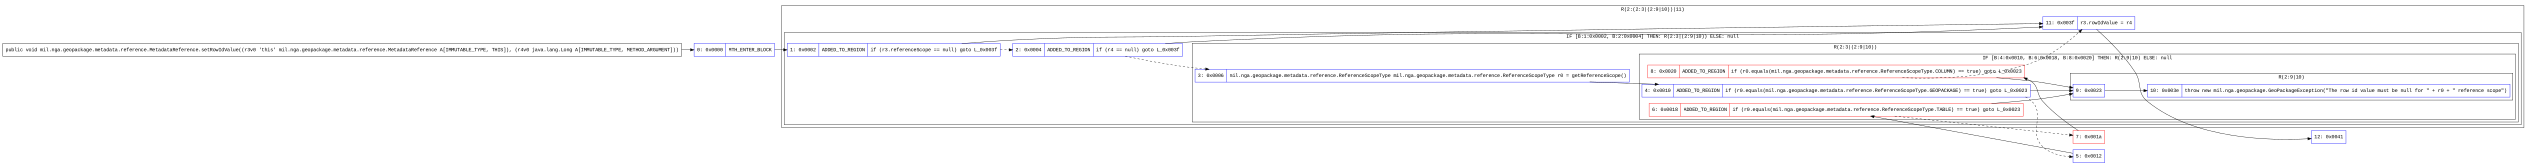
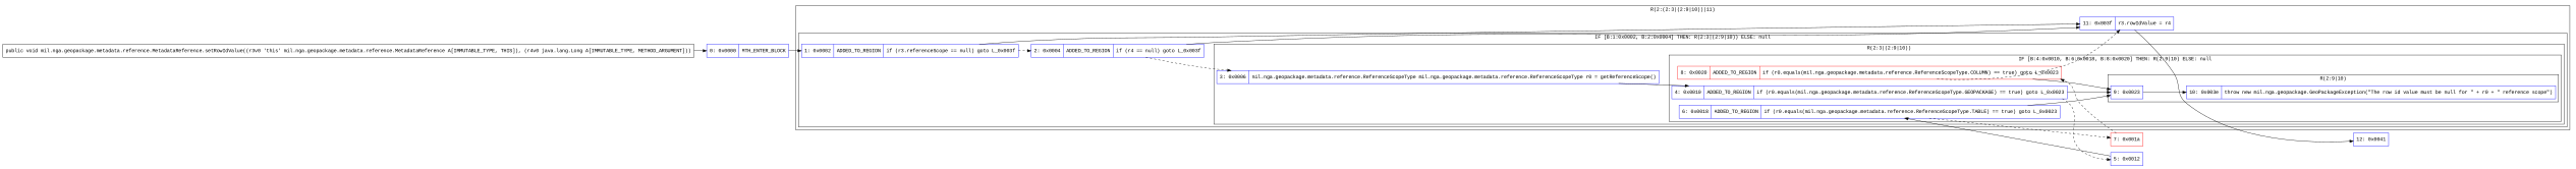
  digraph {
    fontname="Liberation Mono"
    rankdir=LR
    node [color=blue fontname="Liberation Mono" shape=record]
    edge [fontname="Liberation Mono"]
    n1 [label="{9\:\ 0x0023}"]
    n2 [label="{10\:\ 0x003e|throw new mil.nga.geopackage.GeoPackageException(\"The row id value must be null for \" + r0 + \" reference scope\")\l}"]
    n3 [label="{4\:\ 0x0010|ADDED_TO_REGION\l|if (r0.equals(mil.nga.geopackage.metadata.reference.ReferenceScopeType.GEOPACKAGE) == true) goto L_0x0023\l}"]
-   n4 [color=red label="{6\:\ 0x0018|ADDED_TO_REGION\l|if (r0.equals(mil.nga.geopackage.metadata.reference.ReferenceScopeType.TABLE) == true) goto L_0x0023\l}"]
+   n4 [label="{6\:\ 0x0018|ADDED_TO_REGION\l|if (r0.equals(mil.nga.geopackage.metadata.reference.ReferenceScopeType.TABLE) == true) goto L_0x0023\l}"]
    n5 [color=red label="{8\:\ 0x0020|ADDED_TO_REGION\l|if (r0.equals(mil.nga.geopackage.metadata.reference.ReferenceScopeType.COLUMN) == true) goto L_0x0023\l}"]
    n6 [label="{3\:\ 0x0006|mil.nga.geopackage.metadata.reference.ReferenceScopeType mil.nga.geopackage.metadata.reference.ReferenceScopeType r0 = getReferenceScope()\l}"]
    n7 [label="{1\:\ 0x0002|ADDED_TO_REGION\l|if (r3.referenceScope == null) goto L_0x003f\l}"]
    n8 [label="{2\:\ 0x0004|ADDED_TO_REGION\l|if (r4 == null) goto L_0x003f\l}"]
    n9 [label="{11\:\ 0x003f|r3.rowIdValue = r4\l}"]
    n10 [label="{5\:\ 0x0012}"]
    n11 [color=red label="{7\:\ 0x001a}"]
    n12 [label="{12\:\ 0x0041}"]
    n13 [label="{0\:\ 0x0000|MTH_ENTER_BLOCK\l}"]
    n14 [label="{public void mil.nga.geopackage.metadata.reference.MetadataReference.setRowIdValue((r3v0 'this' mil.nga.geopackage.metadata.reference.MetadataReference A[IMMUTABLE_TYPE, THIS]), (r4v0 java.lang.Long A[IMMUTABLE_TYPE, METHOD_ARGUMENT])) }" color=""]
    subgraph cluster_1 {
      label="R(2:(2:3|(2:9|10))|11)"
      n9
      subgraph cluster_2 {
        label="IF [B:1:0x0002, B:2:0x0004] THEN: R(2:3|(2:9|10)) ELSE: null"
        n7
        n8
        subgraph cluster_3 {
          label="R(2:3|(2:9|10))"
          n6
          subgraph cluster_4 {
            label="IF [B:4:0x0010, B:6:0x0018, B:8:0x0020] THEN: R(2:9|10) ELSE: null"
            n3
            n4
            n5
            subgraph cluster_5 {
              label="R(2:9|10)"
              n1
              n2
            }
          }
        }
      }
    }
    n1 -> n2
    n3 -> n1
    n3 -> n10 [style=dashed]
    n4 -> n1
    n4 -> n11 [style=dashed]
    n5 -> n1
    n5 -> n9 [style=dashed]
    n6 -> n3
    n7 -> n8 [style=dashed]
    n7 -> n9
    n8 -> n6 [style=dashed]
    n8 -> n9
    n9 -> n12
    n10 -> n4
-   n11 -> n5
+   n11 -> n5 [style=dashed]
    n13 -> n7
    n14 -> n13
  }
